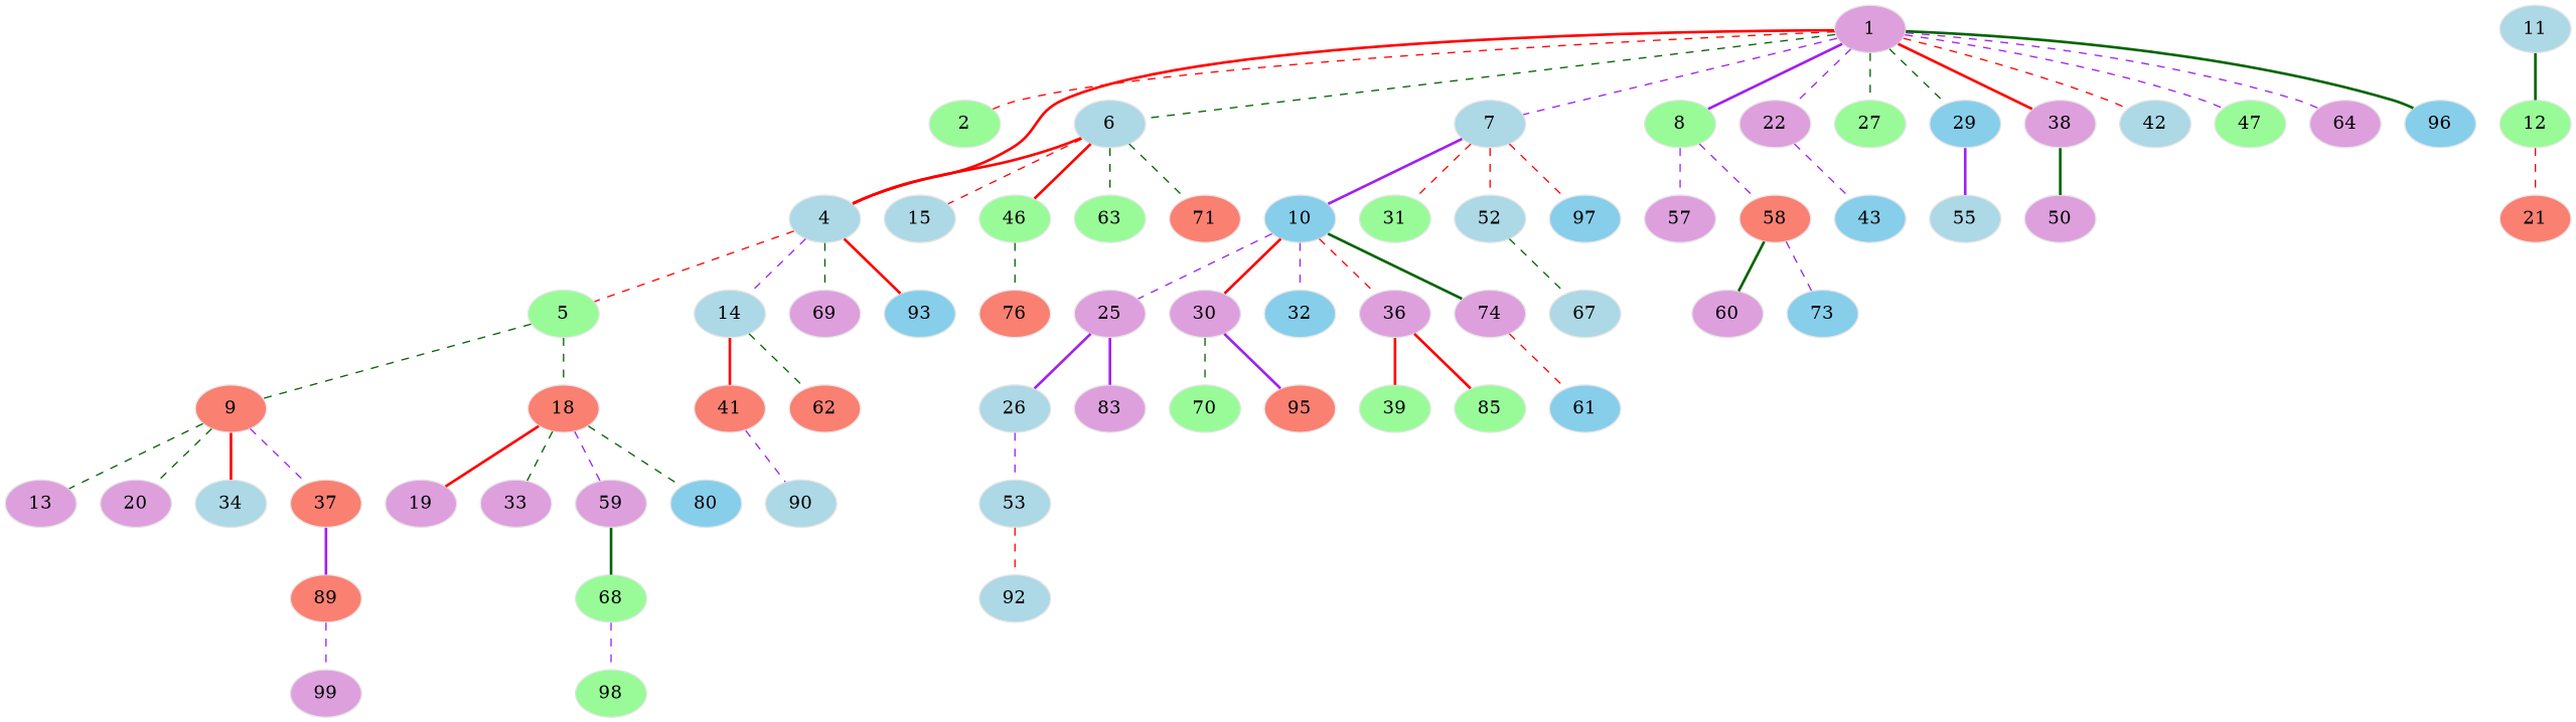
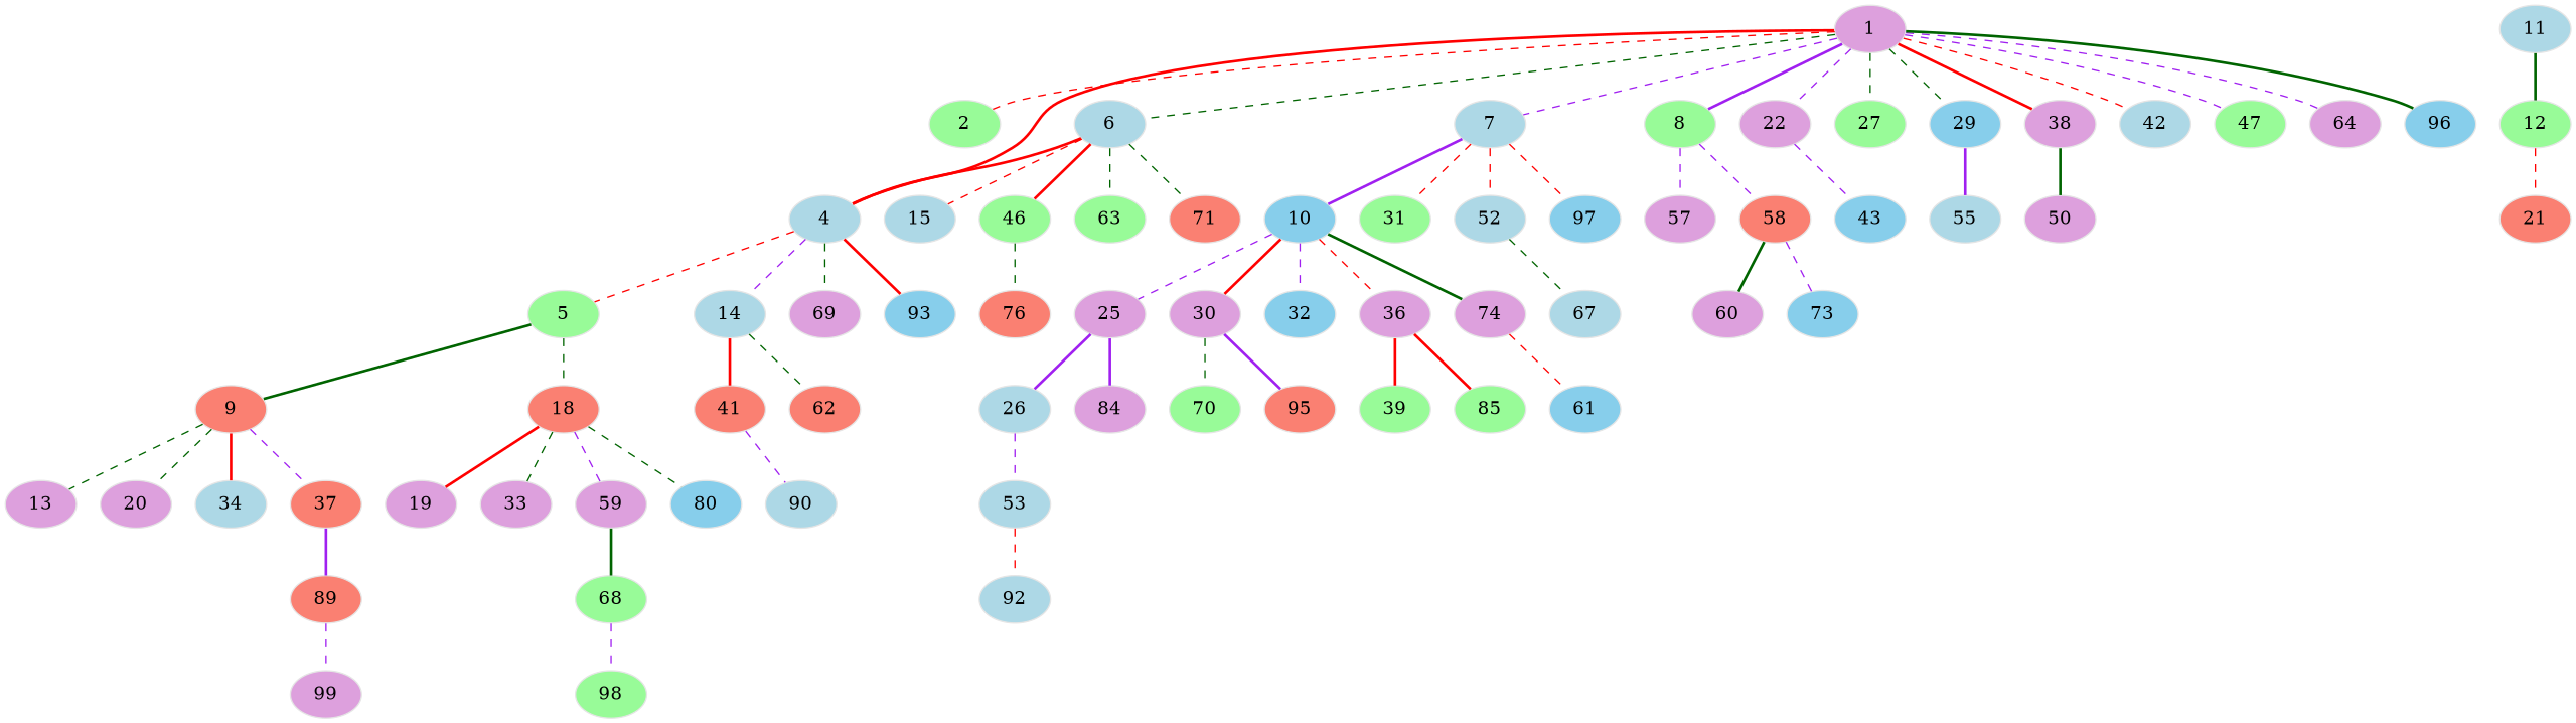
  graph {
    node [color=gray90 fillcolor=plum style=filled]
    edge [color=purple style=dashed]
    1 [super="+3"]
    2 [fillcolor=palegreen super="+44"]
    4 [fillcolor=lightblue super="+24"]
    6 [fillcolor=lightblue super="+23"]
    7 [fillcolor=lightblue super="+79"]
    8 [fillcolor=palegreen super="+45"]
    22
    27 [fillcolor=palegreen]
    29 [fillcolor=skyblue super="+40"]
    38 [super="+84"]
    42 [fillcolor=lightblue]
    47 [fillcolor=palegreen super="+86"]
    64
    96 [fillcolor=skyblue]
    5 [fillcolor=palegreen super="+16"]
    14 [fillcolor=lightblue]
    69
    93 [fillcolor=skyblue]
    15 [fillcolor=lightblue]
    46 [fillcolor=palegreen]
    63 [fillcolor=palegreen]
    71 [fillcolor=salmon]
    10 [fillcolor=skyblue super="+17"]
    31 [fillcolor=palegreen]
    52 [fillcolor=lightblue]
    97 [fillcolor=skyblue]
    57 [super="+75"]
    58 [fillcolor=salmon super="+78"]
    43 [fillcolor=skyblue super="+72"]
    55 [fillcolor=lightblue]
    50 [super="+88"]
    9 [fillcolor=salmon super="+28"]
    18 [fillcolor=salmon super="+41"]
    n34 [fillcolor=salmon label=41 super="+91"]
    62 [fillcolor=salmon]
    13 [super="+65"]
    20 [super="+35"]
    34 [fillcolor=lightblue super="+81"]
    37 [fillcolor=salmon]
    19 [super="+56"]
    33
    59
    80 [fillcolor=skyblue]
    11 [fillcolor=lightblue]
    12 [fillcolor=palegreen]
    76 [fillcolor=salmon super="+82"]
    25
    30 [super="+51"]
    32 [fillcolor=skyblue]
    36
    n51 [label=74 super="+66"]
    67 [fillcolor=lightblue super="+77"]
    60
    73 [fillcolor=skyblue]
    89 [fillcolor=salmon]
    26 [fillcolor=lightblue super="+48"]
-   83 [super="+87"]
+   83 [super="+87" label=84]
    70 [fillcolor=palegreen]
    95 [fillcolor=salmon]
    39 [fillcolor=palegreen super="+94"]
    85 [fillcolor=palegreen]
    61 [fillcolor=skyblue]
    21 [fillcolor=salmon]
    90 [fillcolor=lightblue]
    68 [fillcolor=palegreen super="+74"]
    53 [fillcolor=lightblue]
    92 [fillcolor=lightblue]
    99
    98 [fillcolor=palegreen]
    1 -- 2 [color=red]
    1 -- 4 [color=red style=bold]
    1 -- 6 [color=darkgreen]
    1 -- 7
    1 -- 8 [style=bold]
    1 -- 22
    1 -- 27 [color=darkgreen]
    1 -- 29 [color=darkgreen]
    1 -- 38 [color=red style=bold]
    1 -- 42 [color=red]
    1 -- 47
    1 -- 64
    1 -- 96 [color=darkgreen style=bold]
    4 -- 5 [color=red]
    4 -- 14
    4 -- 69 [color=darkgreen]
    4 -- 93 [color=red style=bold]
    6 -- 4 [color=red style=bold]
    6 -- 15 [color=red]
    6 -- 46 [color=red style=bold]
    6 -- 63 [color=darkgreen]
    6 -- 71 [color=darkgreen]
    7 -- 10 [style=bold]
    7 -- 31 [color=red]
    7 -- 52 [color=red]
    7 -- 97 [color=red]
    8 -- 57
    8 -- 58
    22 -- 43
    29 -- 55 [style=bold]
    38 -- 50 [color=darkgreen style=bold]
-   5 -- 9 [color=darkgreen]
+   5 -- 9 [color=darkgreen style=bold]
    5 -- 18 [color=darkgreen]
    14 -- n34 [color=red style=bold]
    14 -- 62 [color=darkgreen]
    46 -- 76 [color=darkgreen]
    10 -- 25
    10 -- 30 [color=red style=bold]
    10 -- 32
    10 -- 36 [color=red]
    10 -- n51 [color=darkgreen style=bold]
    52 -- 67 [color=darkgreen]
    58 -- 60 [color=darkgreen style=bold]
    58 -- 73
    9 -- 13 [color=darkgreen]
    9 -- 20 [color=darkgreen]
    9 -- 34 [color=red style=bold]
    9 -- 37
    18 -- 19 [color=red style=bold]
    18 -- 33 [color=darkgreen]
    18 -- 59
    18 -- 80 [color=darkgreen]
    n34 -- 90
    37 -- 89 [style=bold]
    59 -- 68 [color=darkgreen style=bold]
    11 -- 12 [color=darkgreen style=bold]
    12 -- 21 [color=red]
    25 -- 26 [style=bold]
    25 -- 83 [style=bold]
    30 -- 70 [color=darkgreen]
    30 -- 95 [style=bold]
    36 -- 39 [color=red style=bold]
    36 -- 85 [color=red style=bold]
    n51 -- 61 [color=red]
    89 -- 99
    26 -- 53
    68 -- 98
    53 -- 92 [color=red]
  }
